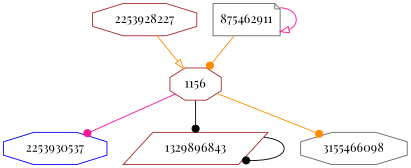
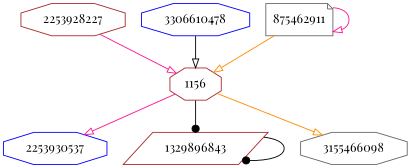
  digraph {
    fontname="Playfair Display"
    node [color=brown fontname="Playfair Display" shape=octagon]
    edge [arrowhead=onormal color=black fontname="Playfair Display"]
    n1 [label=1156]
    2253928227
    2253930537 [color=blue]
    1329896843 [shape=parallelogram]
    3155466098 [color=gray40]
+   3306610478 [color=blue]
    n7 [color=gray40 label=875462911 shape=note]
-   n1 -> 2253930537 [arrowhead=dot color=deeppink]
+   n1 -> 2253930537 [color=deeppink]
    n1 -> 1329896843 [arrowhead=dot]
-   n1 -> 3155466098 [arrowhead=dot color=darkorange]
-   2253928227 -> n1 [color=darkorange]
+   n1 -> 3155466098 [color=darkorange]
+   2253928227 -> n1 [color=deeppink]
    1329896843 -> 1329896843 [arrowhead=dot]
-   n7 -> n1 [arrowhead=dot color=darkorange]
+   3306610478 -> n1
+   n7 -> n1 [color=darkorange]
    n7 -> n7 [color=deeppink]
  }
